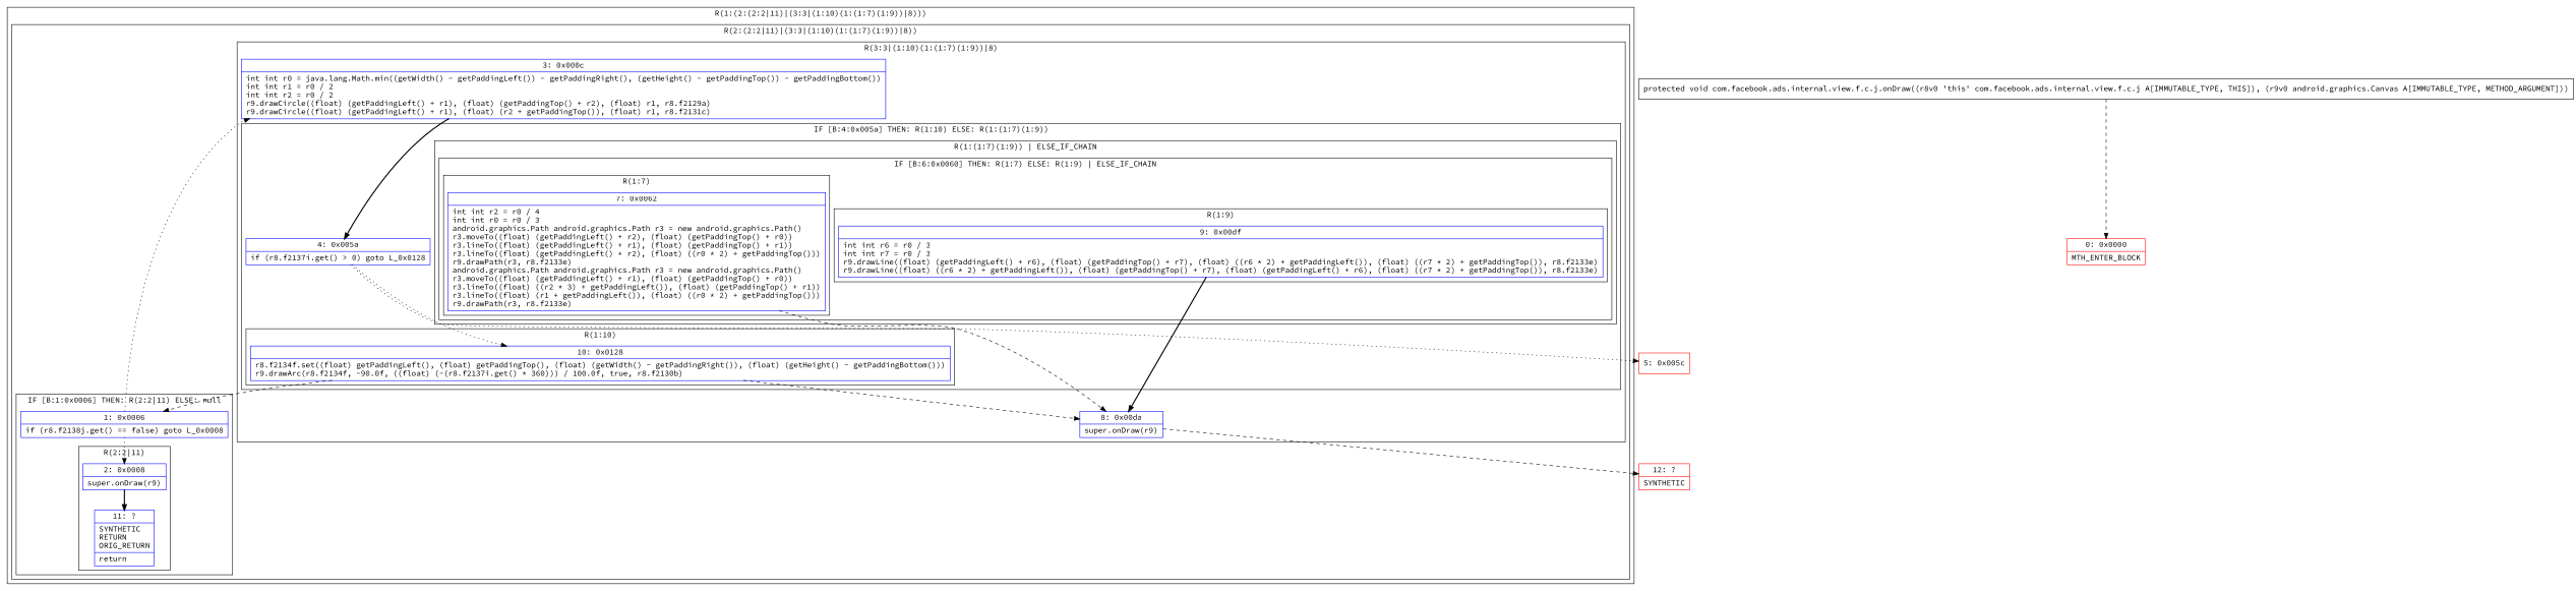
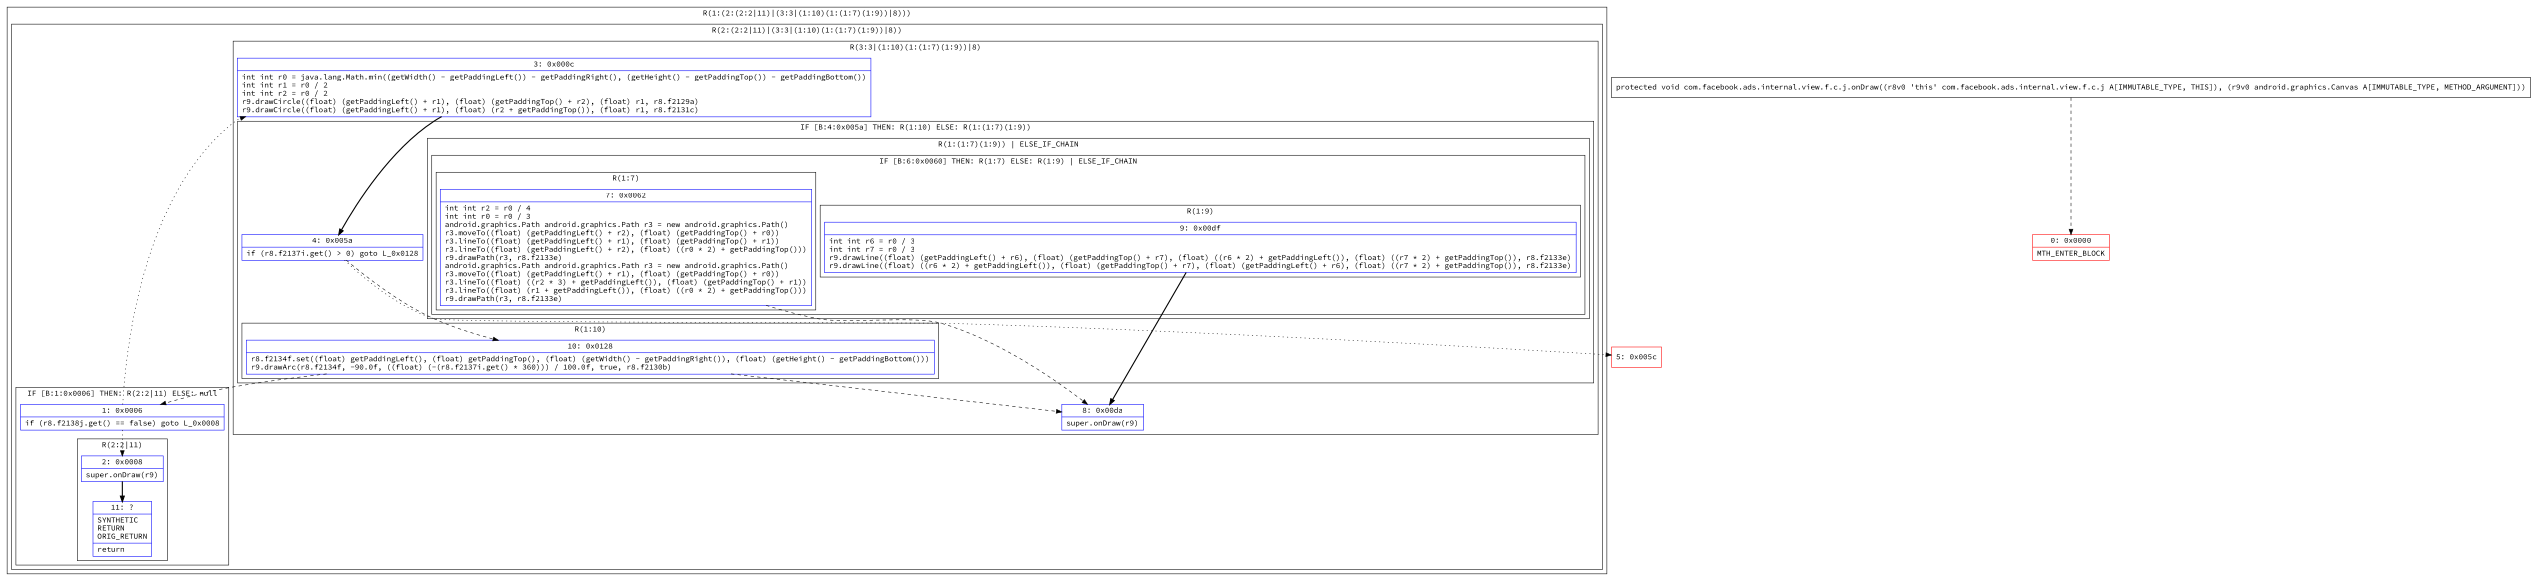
  digraph {
    fontname="Source Code Pro"
    node [color=blue fontname="Source Code Pro" shape=record]
    edge [fontname="Source Code Pro" style=dashed]
    n1 [label="{2\:\ 0x0008|super.onDraw(r9)\l}"]
    n2 [label="{11\:\ ?|SYNTHETIC\lRETURN\lORIG_RETURN\l|return\l}"]
    n3 [label="{1\:\ 0x0006|if (r8.f2138j.get() == false) goto L_0x0008\l}"]
    n4 [label="{10\:\ 0x0128|r8.f2134f.set((float) getPaddingLeft(), (float) getPaddingTop(), (float) (getWidth() \- getPaddingRight()), (float) (getHeight() \- getPaddingBottom()))\lr9.drawArc(r8.f2134f, \-90.0f, ((float) (\-(r8.f2137i.get() * 360))) \/ 100.0f, true, r8.f2130b)\l}"]
    n5 [label="{7\:\ 0x0062|int int r2 = r0 \/ 4\lint int r0 = r0 \/ 3\landroid.graphics.Path android.graphics.Path r3 = new android.graphics.Path()\lr3.moveTo((float) (getPaddingLeft() + r2), (float) (getPaddingTop() + r0))\lr3.lineTo((float) (getPaddingLeft() + r1), (float) (getPaddingTop() + r1))\lr3.lineTo((float) (getPaddingLeft() + r2), (float) ((r0 * 2) + getPaddingTop()))\lr9.drawPath(r3, r8.f2133e)\landroid.graphics.Path android.graphics.Path r3 = new android.graphics.Path()\lr3.moveTo((float) (getPaddingLeft() + r1), (float) (getPaddingTop() + r0))\lr3.lineTo((float) ((r2 * 3) + getPaddingLeft()), (float) (getPaddingTop() + r1))\lr3.lineTo((float) (r1 + getPaddingLeft()), (float) ((r0 * 2) + getPaddingTop()))\lr9.drawPath(r3, r8.f2133e)\l}"]
    n6 [label="{9\:\ 0x00df|int int r6 = r0 \/ 3\lint int r7 = r0 \/ 3\lr9.drawLine((float) (getPaddingLeft() + r6), (float) (getPaddingTop() + r7), (float) ((r6 * 2) + getPaddingLeft()), (float) ((r7 * 2) + getPaddingTop()), r8.f2133e)\lr9.drawLine((float) ((r6 * 2) + getPaddingLeft()), (float) (getPaddingTop() + r7), (float) (getPaddingLeft() + r6), (float) ((r7 * 2) + getPaddingTop()), r8.f2133e)\l}"]
    n7 [label="{4\:\ 0x005a|if (r8.f2137i.get() \> 0) goto L_0x0128\l}"]
    n8 [label="{3\:\ 0x000c|int int r0 = java.lang.Math.min((getWidth() \- getPaddingLeft()) \- getPaddingRight(), (getHeight() \- getPaddingTop()) \- getPaddingBottom())\lint int r1 = r0 \/ 2\lint int r2 = r0 \/ 2\lr9.drawCircle((float) (getPaddingLeft() + r1), (float) (getPaddingTop() + r2), (float) r1, r8.f2129a)\lr9.drawCircle((float) (getPaddingLeft() + r1), (float) (r2 + getPaddingTop()), (float) r1, r8.f2131c)\l}"]
    n9 [label="{8\:\ 0x00da|super.onDraw(r9)\l}"]
    n10 [color=red label="{5\:\ 0x005c}"]
-   n11 [color=red label="{12\:\ ?|SYNTHETIC\l}"]
    n12 [color=red label="{0\:\ 0x0000|MTH_ENTER_BLOCK\l}"]
    n13 [label="{protected void com.facebook.ads.internal.view.f.c.j.onDraw((r8v0 'this' com.facebook.ads.internal.view.f.c.j A[IMMUTABLE_TYPE, THIS]), (r9v0 android.graphics.Canvas A[IMMUTABLE_TYPE, METHOD_ARGUMENT])) }" color=""]
    subgraph cluster_1 {
      label="R(1:(2:(2:2|11)|(3:3|(1:10)(1:(1:7)(1:9))|8)))"
      subgraph cluster_2 {
        label="R(2:(2:2|11)|(3:3|(1:10)(1:(1:7)(1:9))|8))"
        subgraph cluster_3 {
          label="IF [B:1:0x0006] THEN: R(2:2|11) ELSE: null"
          n3
          subgraph cluster_4 {
            label="R(2:2|11)"
            n1
            n2
          }
        }
        subgraph cluster_5 {
          label="R(3:3|(1:10)(1:(1:7)(1:9))|8)"
          n8
          n9
          subgraph cluster_6 {
            label="IF [B:4:0x005a] THEN: R(1:10) ELSE: R(1:(1:7)(1:9))"
            n7
            subgraph cluster_7 {
              label="R(1:10)"
              n4
            }
            subgraph cluster_8 {
              label="R(1:(1:7)(1:9)) | ELSE_IF_CHAIN\l"
              subgraph cluster_9 {
                label="IF [B:6:0x0060] THEN: R(1:7) ELSE: R(1:9) | ELSE_IF_CHAIN\l"
                subgraph cluster_10 {
                  label="R(1:7)"
                  n5
                }
                subgraph cluster_11 {
                  label="R(1:9)"
                  n6
                }
              }
            }
          }
        }
      }
    }
    n1 -> n2 [style=bold]
    n3 -> n1 [style=dotted]
    n3 -> n8 [style=dotted]
    n4 -> n3
    n4 -> n9
    n5 -> n9
    n6 -> n9 [style=bold]
-   n7 -> n4 [style=dotted]
+   n7 -> n4
    n7 -> n10 [style=dotted]
    n8 -> n7 [style=bold]
-   n9 -> n11
    n13 -> n12
  }
